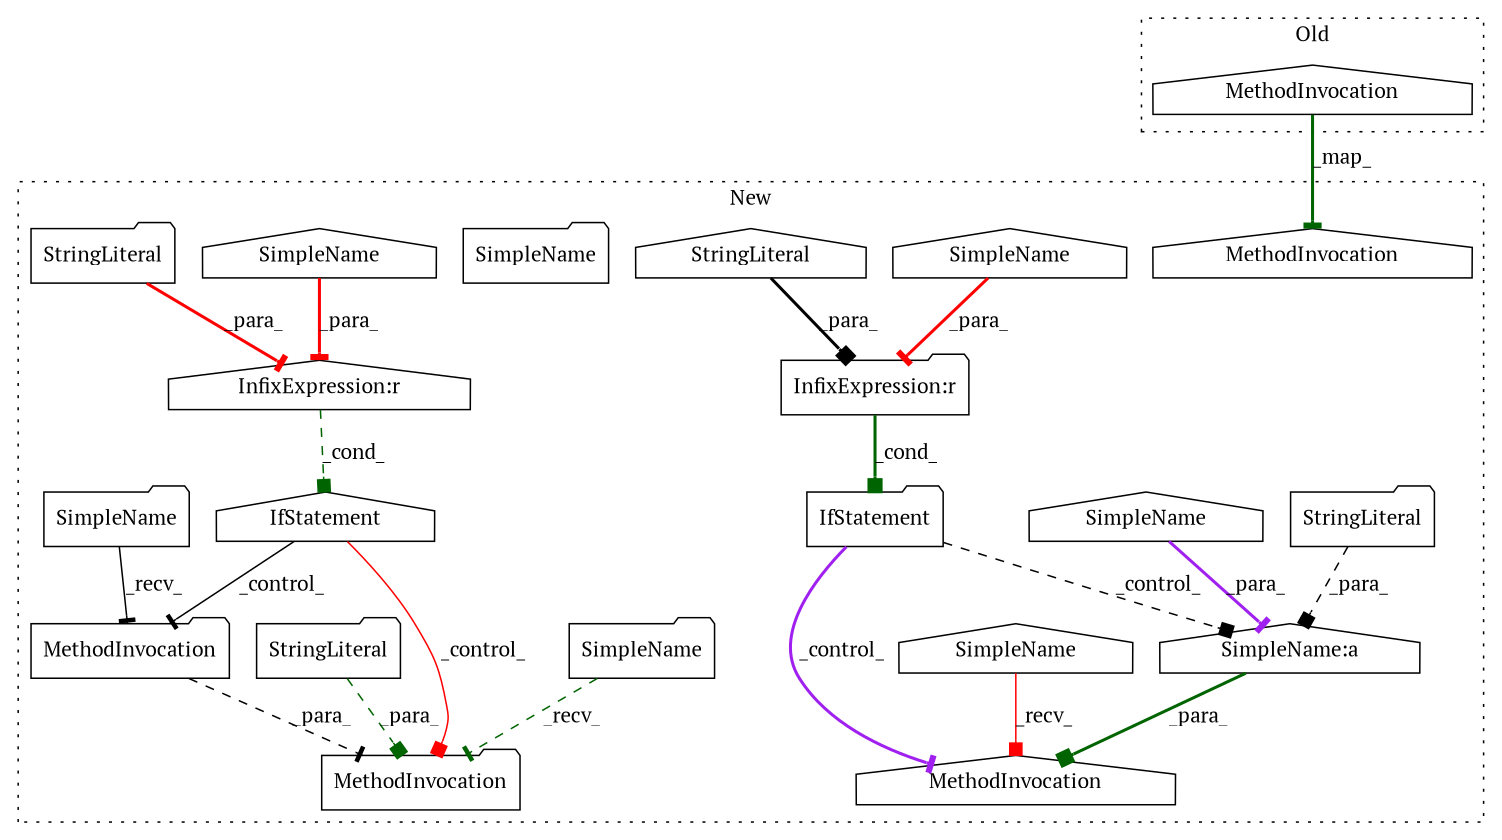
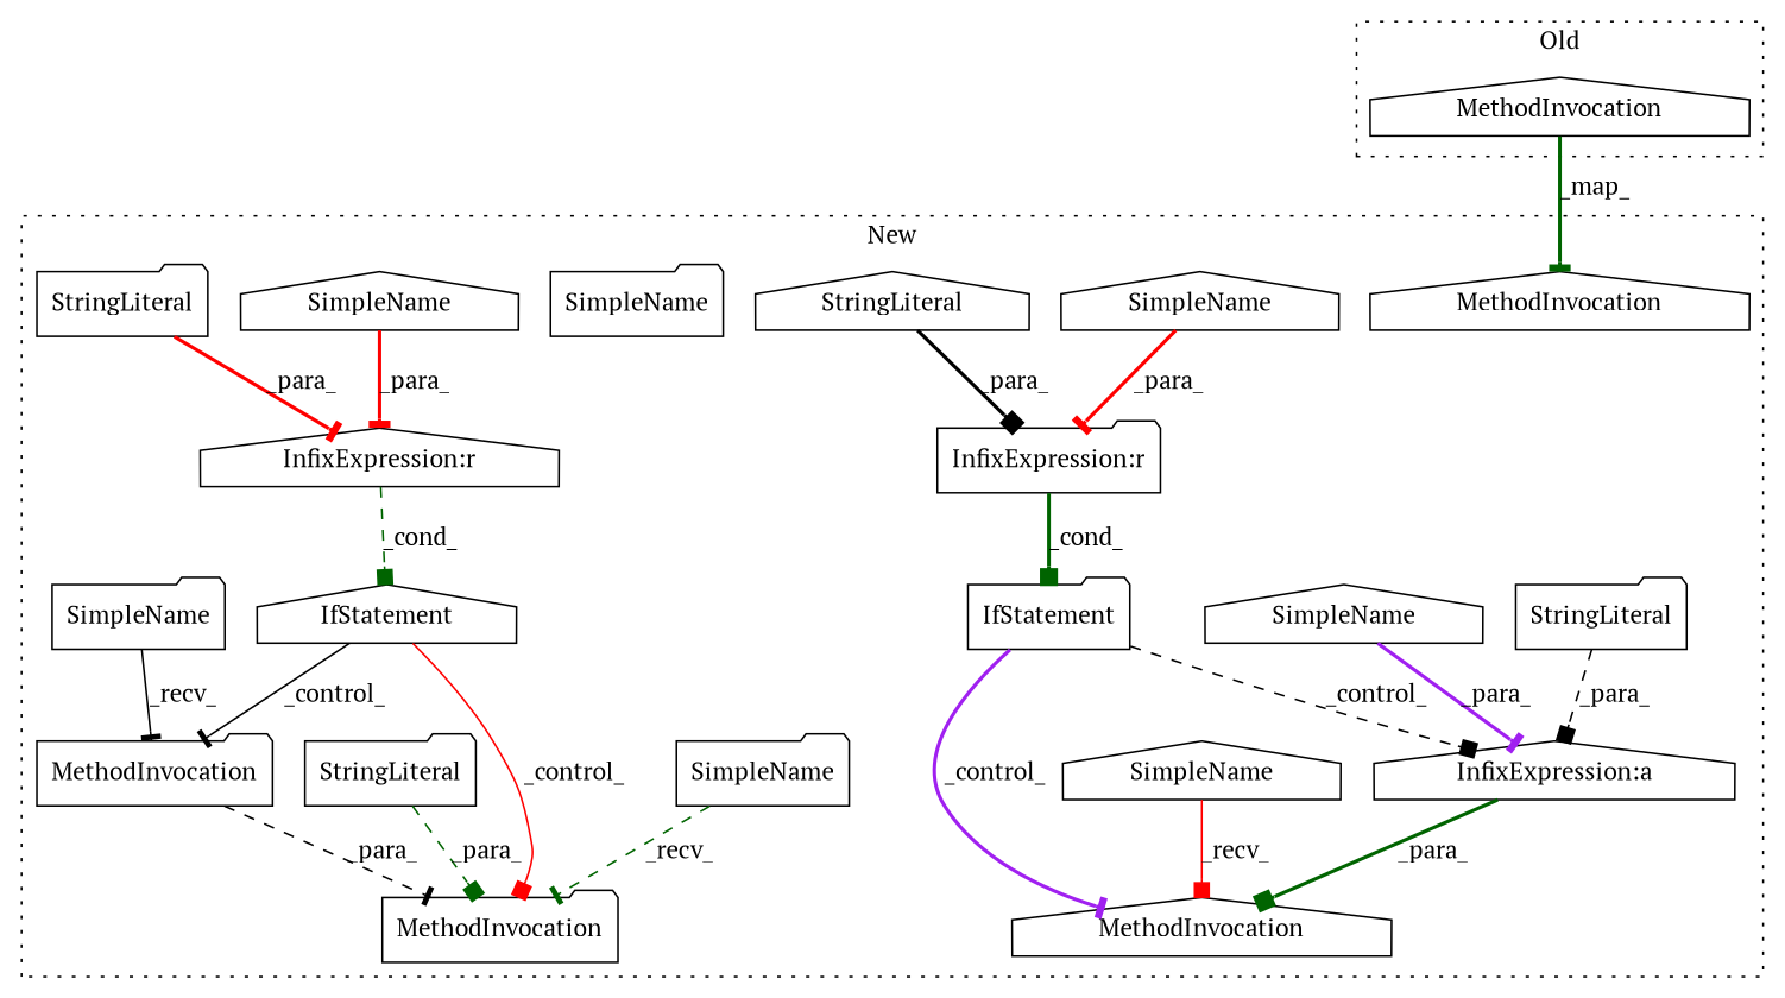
  digraph {
    fontname="PT Serif"
    node [a=42 l=4 s=12950 shape=house fontname="PT Serif"]
    edge [color=black style=bold arrowhead=tee fontname="PT Serif"]
    n1 [a=25 l="4,18" label=IfStatement s="12946,12973"]
    n2 [a=25 l="4,18" label=IfStatement s="13353,13380" shape=folder]
    n3 [a=32 l="7,1" label=MethodInvocation s="13451,13495"]
    n4 [a=32 l=10 label=MethodInvocation s=13089 shape=folder]
    n5 [a=32 l=10 label=MethodInvocation s=12898]
    n6 [a=32 l="7,1" label=MethodInvocation s="13044,13099" shape=folder]
    n7 [l=6 label=SimpleName s=13037 shape=folder]
    n8 [l=15 label=SimpleName]
    n9 [l=15 label=SimpleName s=13357]
    n10 [l=13 label=SimpleName s=13482]
    n11 [l=8 label=SimpleName s=13080 shape=folder]
    n12 [l=6 label=SimpleName s=13444]
    n13 [l=15 label=SimpleName shape=folder]
    n14 [a=45 label=StringLiteral s=13376]
    n15 [a=45 label=StringLiteral s=12969 shape=folder]
    n16 [a=45 l=27 label=StringLiteral s=13051 shape=folder]
    n17 [a=45 l=21 label=StringLiteral s=13458 shape=folder]
-   n18 [a=27 l=3 label="SimpleName:a" s=13479]
+   n18 [a=27 l=3 label="InfixExpression:a" s=13479]
    n19 [a=27 label="InfixExpression:r" s=13372 shape=folder]
    n20 [a=27 label="InfixExpression:r" s=12965]
    n21 [a=32 l=10 label=MethodInvocation s=9369]
    subgraph cluster_1 {
      label=New
      style=dotted
      n1
      n2
      n3
      n4
      n5
      n6
      n7
      n8
      n9
      n10
      n11
      n12
      n13
      n14
      n15
      n16
      n17
      n18
      n19
      n20
    }
    subgraph cluster_2 {
      label=Old
      style=dotted
      n21
    }
    n1 -> n4 [label=_control_ style=solid]
    n1 -> n6 [label=_control_ color=red style=solid arrowhead=box]
    n2 -> n3 [label=_control_ color=purple]
    n2 -> n18 [label=_control_ style=dashed arrowhead=box]
    n4 -> n6 [label=_para_ style=dashed]
    n7 -> n6 [label=_recv_ color=darkgreen style=dashed]
    n8 -> n20 [label=_para_ color=red]
    n9 -> n19 [label=_para_ color=red]
    n10 -> n18 [label=_para_ color=purple]
    n11 -> n4 [label=_recv_ style=solid]
    n12 -> n3 [label=_recv_ color=red style=solid arrowhead=box]
    n14 -> n19 [label=_para_ arrowhead=box]
    n15 -> n20 [label=_para_ color=red]
    n16 -> n6 [label=_para_ color=darkgreen style=dashed arrowhead=box]
    n17 -> n18 [label=_para_ style=dashed arrowhead=box]
    n18 -> n3 [label=_para_ color=darkgreen arrowhead=box]
    n19 -> n2 [label=_cond_ color=darkgreen arrowhead=box]
    n20 -> n1 [label=_cond_ color=darkgreen style=dashed arrowhead=box]
    n21 -> n5 [label=_map_ color=darkgreen]
  }
